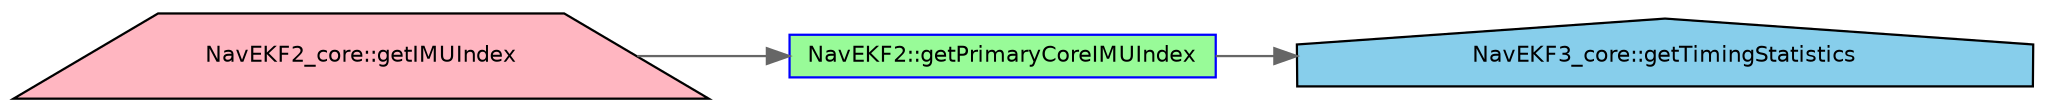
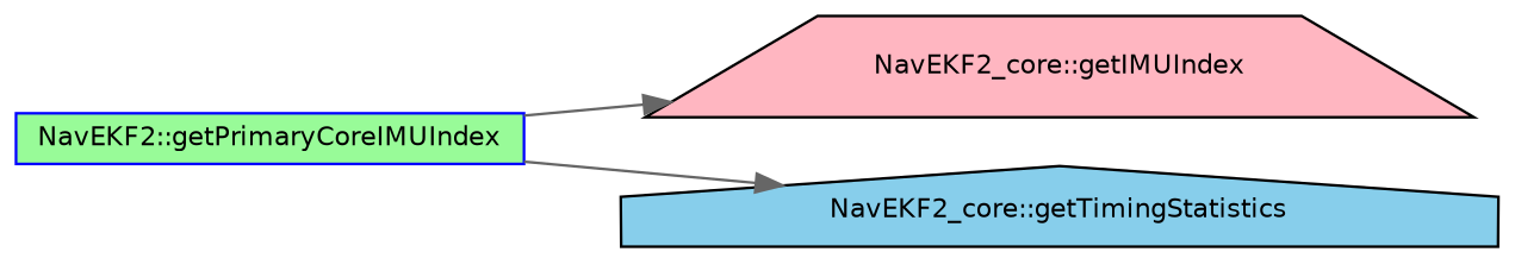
  digraph {
    rankdir=LR
    node [color=black fontname=Helvetica fontsize=10 style=filled]
    edge [color=gray40 fontname=Helvetica fontsize=10 labelfontname=Helvetica labelfontsize=10 style=solid]
    n1 [color=blue fillcolor=palegreen fontcolor=black height=0.2 label="NavEKF2::getPrimaryCoreIMUIndex" shape=box width=0.4]
    n2 [fillcolor=lightpink height=0.2 label="NavEKF2_core::getIMUIndex" shape=trapezium width=0.4]
-   n3 [fillcolor=skyblue height=0.2 label="NavEKF3_core::getTimingStatistics" shape=house width=0.4]
-   n2 -> n1
+   n3 [fillcolor=skyblue height=0.2 label="NavEKF2_core::getTimingStatistics" shape=house width=0.4]
+   n1 -> n2
    n1 -> n3
  }
